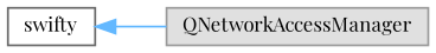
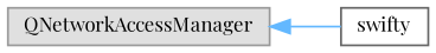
  digraph {
    rankdir=LR
    fontname="Playfair Display"
    node [fontname="Playfair Display" fontsize=10 shape=box style=filled]
    n1 [color=grey60 fillcolor="#E0E0E0" height=0.2 label=QNetworkAccessManager width=0.4]
    n2 [color=grey40 fillcolor=white height=0.2 label=swifty width=0.4]
-   n2 -> n1 [color=steelblue1 dir=back fontname="Playfair Display" fontsize=10 labelfontname=Helvetica labelfontsize=10 style=solid]
+   n1 -> n2 [color=steelblue1 dir=back fontname="Playfair Display" fontsize=10 labelfontname=Helvetica labelfontsize=10 style=solid]
  }
